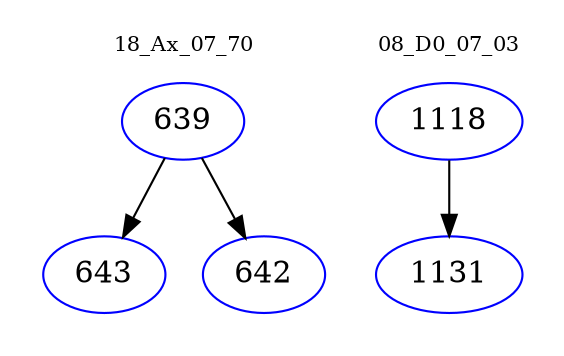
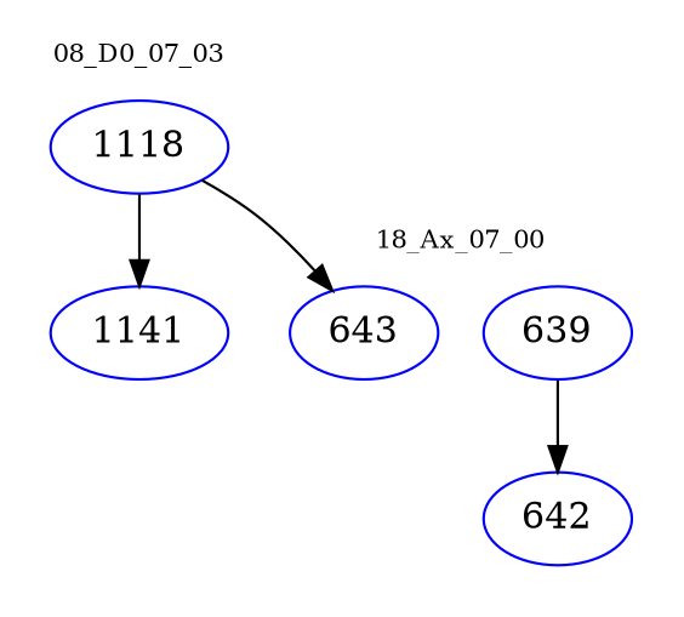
  digraph {
    node [color=blue]
    edge [color=black]
    n1 [label=639]
    n2 [label=643]
    n3 [label=642]
    n4 [label=1118]
-   n5 [label=1131]
+   n5 [label=1141]
    subgraph cluster_1 {
      color=white
      fontsize=10
-     label="18_Ax_07_70"
+     label="18_Ax_07_00"
      n1
      n2
      n3
    }
    subgraph cluster_2 {
      color=white
      fontsize=10
      label="08_D0_07_03"
      n4
      n5
    }
-   n1 -> n2
+   n4 -> n2
    n1 -> n3
    n4 -> n5
  }
